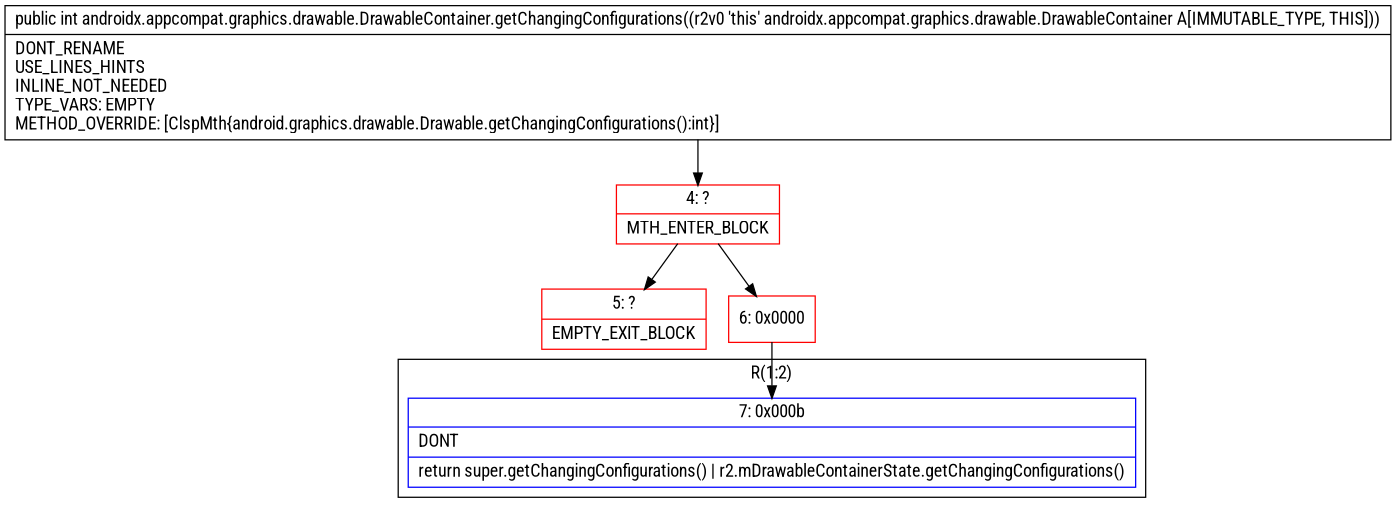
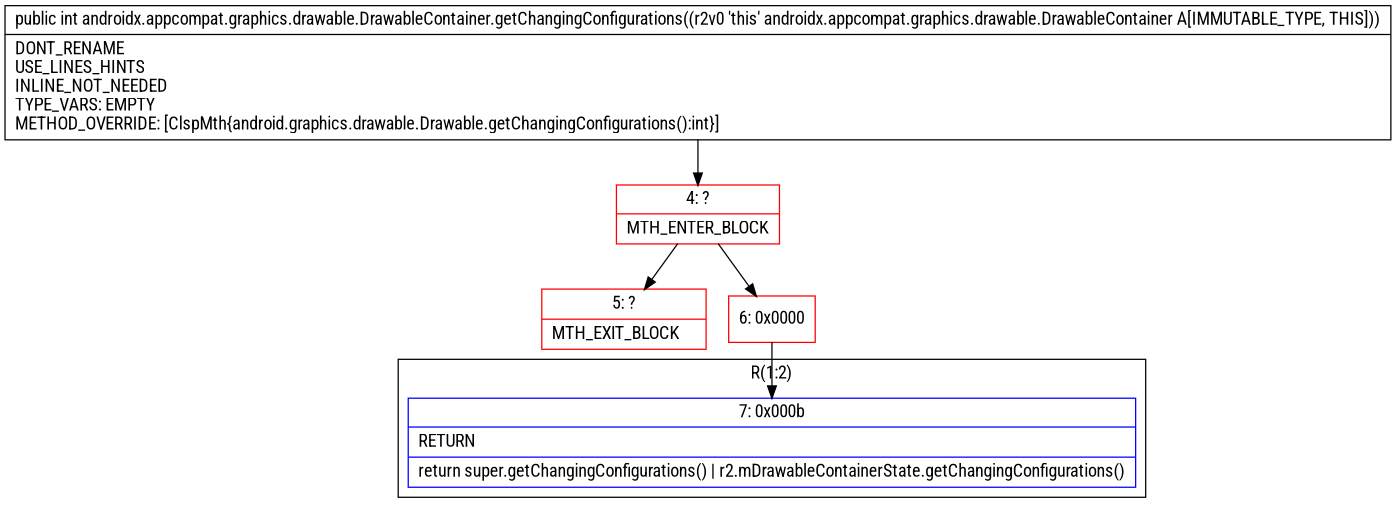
  digraph {
    fontname="Roboto Condensed"
    node [color=red fontname="Roboto Condensed" shape=record]
    edge [fontname="Roboto Condensed"]
-   n1 [color=blue label="{7\:\ 0x000b|DONT\l|return super.getChangingConfigurations() \| r2.mDrawableContainerState.getChangingConfigurations()\l}"]
-   n2 [label="{5\:\ ?|EMPTY_EXIT_BLOCK\l}"]
+   n1 [color=blue label="{7\:\ 0x000b|RETURN\l|return super.getChangingConfigurations() \| r2.mDrawableContainerState.getChangingConfigurations()\l}"]
+   n2 [label="{5\:\ ?|MTH_EXIT_BLOCK\l}"]
    n3 [label="{4\:\ ?|MTH_ENTER_BLOCK\l}"]
    n4 [label="{6\:\ 0x0000}"]
    n5 [label="{public int androidx.appcompat.graphics.drawable.DrawableContainer.getChangingConfigurations((r2v0 'this' androidx.appcompat.graphics.drawable.DrawableContainer A[IMMUTABLE_TYPE, THIS]))  | DONT_RENAME\lUSE_LINES_HINTS\lINLINE_NOT_NEEDED\lTYPE_VARS: EMPTY\lMETHOD_OVERRIDE: [ClspMth\{android.graphics.drawable.Drawable.getChangingConfigurations():int\}]\l}" color=""]
    subgraph cluster_1 {
      label="R(1:2)"
      n1
    }
    n3 -> n2
    n3 -> n4
    n4 -> n1
    n5 -> n3
  }
